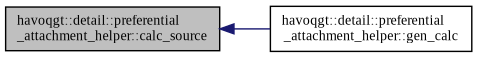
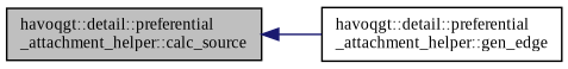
  digraph {
    rankdir=LR
    fontname="Liberation Serif"
    node [color=black fontname="Liberation Serif" fontsize=10 shape=record style=filled]
    n1 [fillcolor=grey75 fontcolor=black height=0.2 label="havoqgt::detail::preferential\l_attachment_helper::calc_source" width=0.4]
-   n2 [fillcolor=white height=0.2 label="havoqgt::detail::preferential\l_attachment_helper::gen_calc" width=0.4]
+   n2 [fillcolor=white height=0.2 label="havoqgt::detail::preferential\l_attachment_helper::gen_edge" width=0.4]
    n1 -> n2 [color=midnightblue dir=back fontname="Liberation Serif" fontsize=10 labelfontname=Helvetica labelfontsize=10 style=solid]
  }
